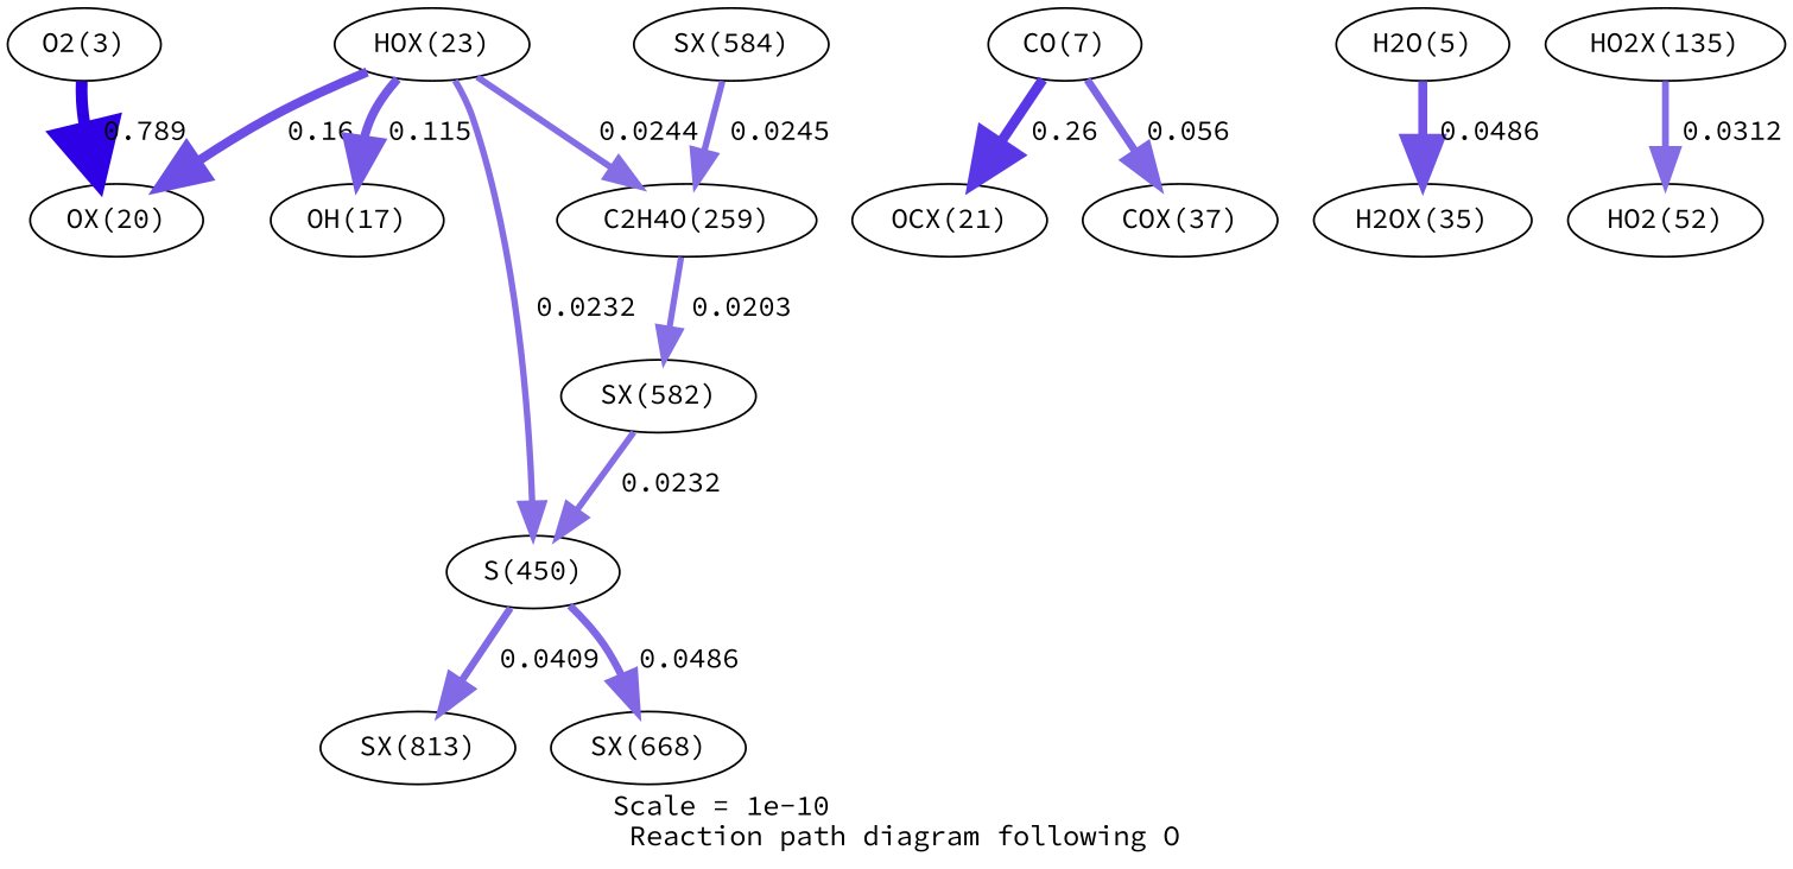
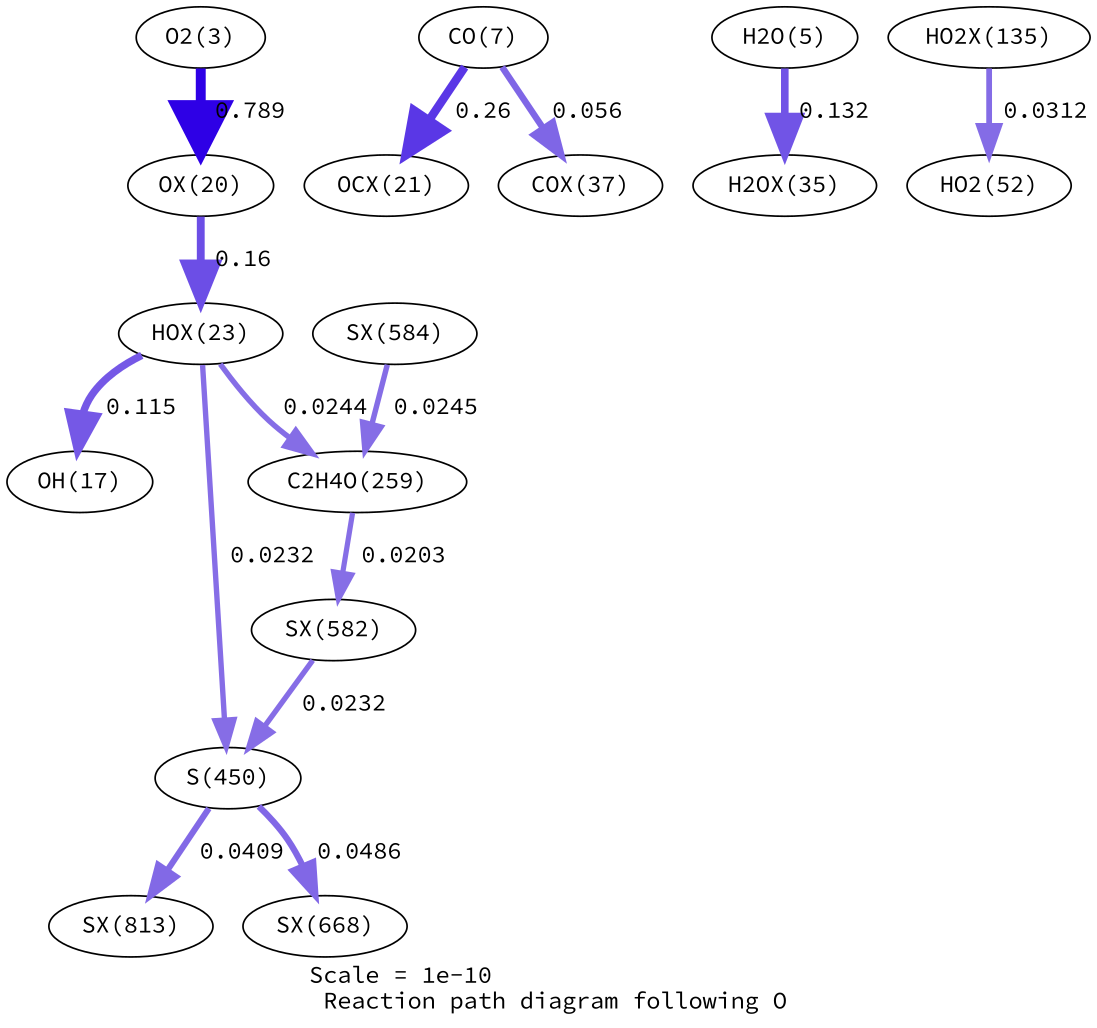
  digraph {
    fontname="Source Code Pro"
    label="Scale = 1e-10\l Reaction path diagram following O"
    node [fontname="Source Code Pro"]
    edge [arrowsize=1.6 color="0.7, 0.523, 0.9" fontname="Source Code Pro" penwidth=3.2]
    n1 [label="O2(3)"]
    n2 [label="OX(20)"]
    n3 [label="HOX(23)"]
    n4 [label="OH(17)"]
    n5 [label="C2H4O(259)"]
    n6 [label="S(450)"]
    n7 [label="OCX(21)"]
    n8 [label="SX(582)"]
    n9 [label="SX(813)"]
    n10 [label="SX(668)"]
    n11 [label="H2O(5)"]
    n12 [label="H2OX(35)"]
    n13 [label="HO2X(135)"]
    n14 [label="HO2(52)"]
    n15 [label="CO(7)"]
    n16 [label="COX(37)"]
    n17 [label="SX(584)"]
    n1 -> n2 [arrowsize=2.91 color="0.7, 1.29, 0.9" label=" 0.789" penwidth=5.82]
-   n3 -> n2 [arrowsize=2.31 color="0.7, 0.66, 0.9" label=" 0.16" penwidth=4.61]
+   n2 -> n3 [arrowsize=2.31 color="0.7, 0.66, 0.9" label=" 0.16" penwidth=4.61]
    n3 -> n4 [arrowsize=2.18 color="0.7, 0.615, 0.9" label=" 0.115" penwidth=4.37]
    n3 -> n5 [color="0.7, 0.524, 0.9" label=" 0.0244"]
    n3 -> n6 [arrowsize=1.58 label=" 0.0232" penwidth=3.16]
    n5 -> n8 [arrowsize=1.53 color="0.7, 0.52, 0.9" label=" 0.0203" penwidth=3.06]
    n6 -> n9 [arrowsize=1.79 color="0.7, 0.541, 0.9" label=" 0.0409" penwidth=3.59]
    n6 -> n10 [arrowsize=1.86 color="0.7, 0.549, 0.9" label=" 0.0486" penwidth=3.72]
    n8 -> n6 [arrowsize=1.58 label=" 0.0232" penwidth=3.16]
-   n11 -> n12 [arrowsize=2.24 color="0.7, 0.632, 0.9" label=" 0.0486" penwidth=4.47]
+   n11 -> n12 [arrowsize=2.24 color="0.7, 0.632, 0.9" label=" 0.132" penwidth=4.47]
    n13 -> n14 [arrowsize=1.69 color="0.7, 0.531, 0.9" label=" 0.0312" penwidth=3.38]
    n15 -> n7 [arrowsize=2.49 color="0.7, 0.76, 0.9" label=" 0.26" penwidth=4.98]
    n15 -> n16 [arrowsize=1.91 color="0.7, 0.556, 0.9" label=" 0.056" penwidth=3.82]
    n17 -> n5 [color="0.7, 0.525, 0.9" label=" 0.0245"]
  }
